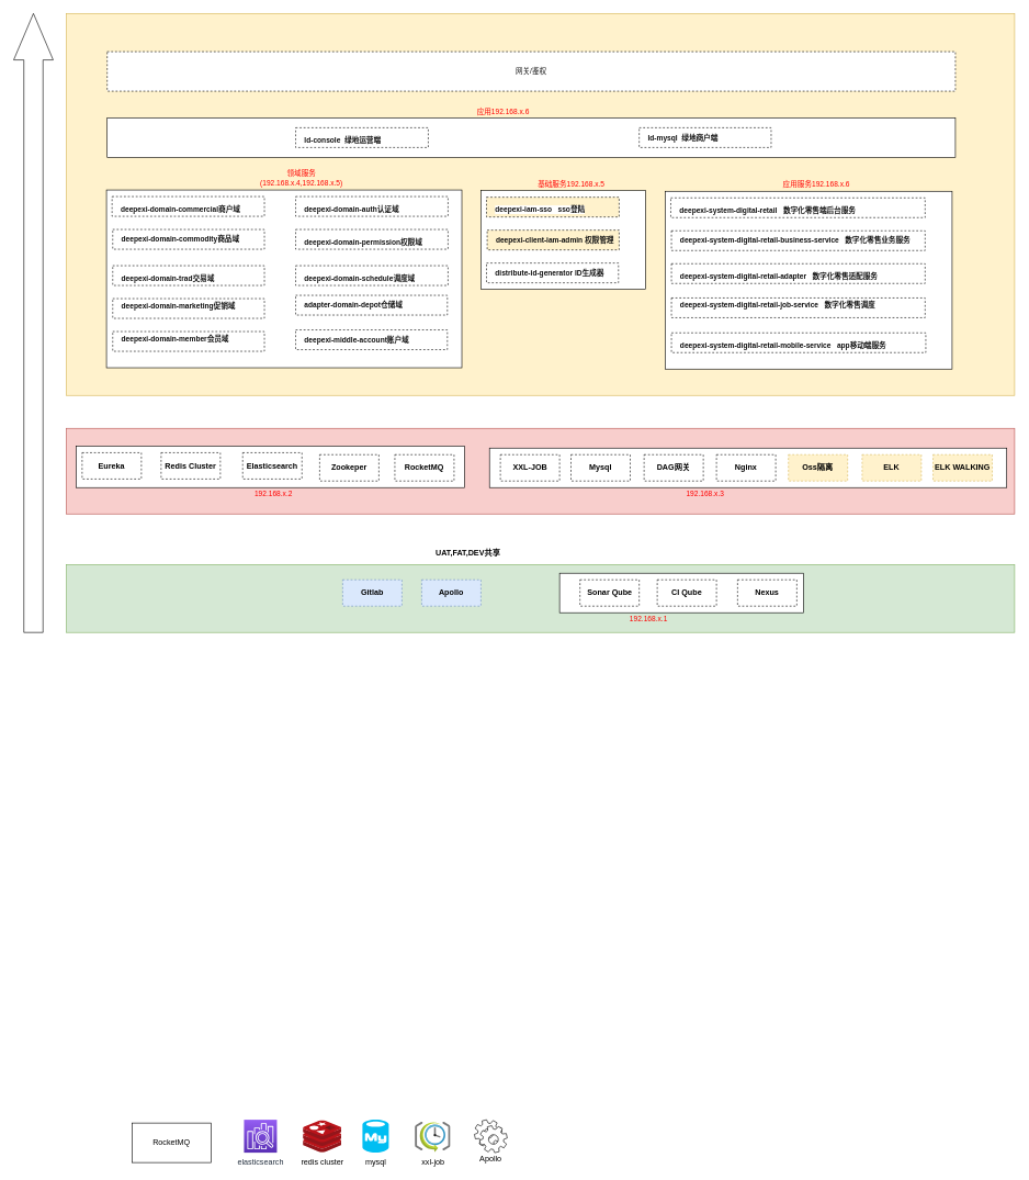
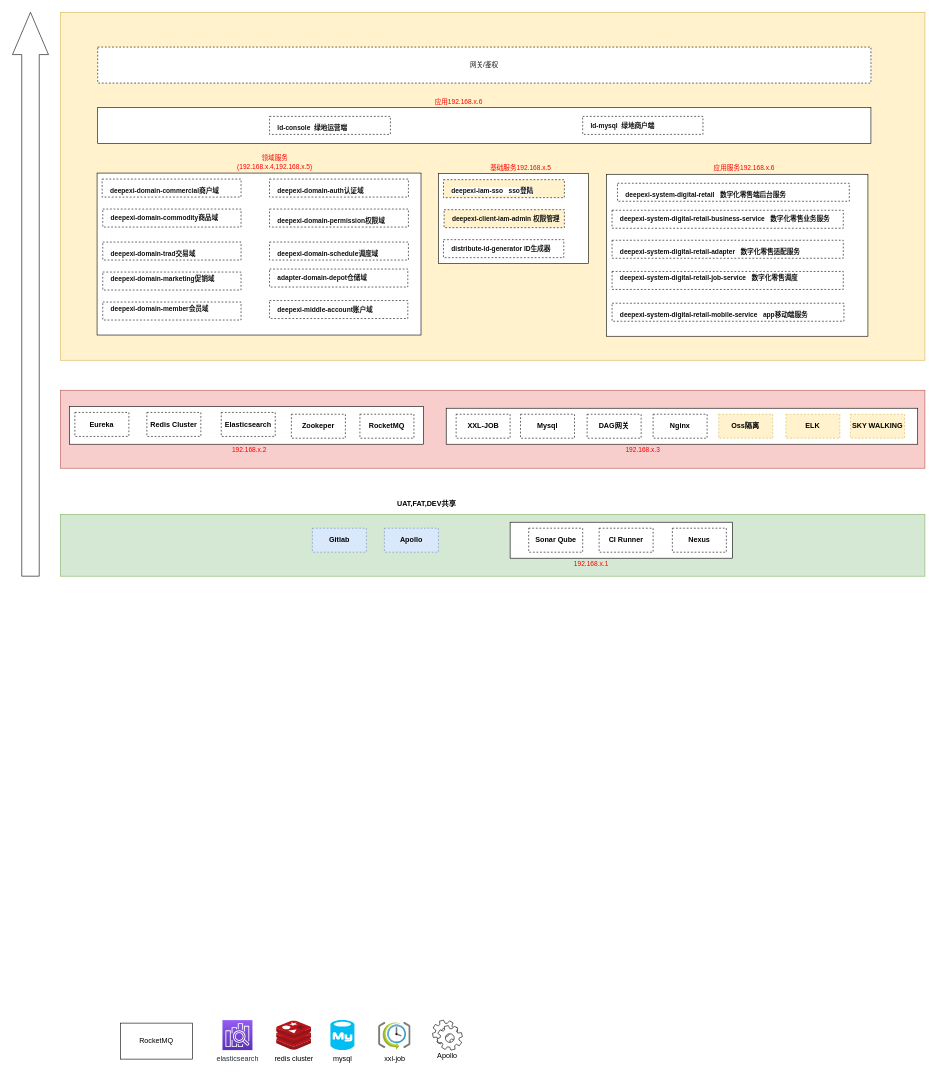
  <mxCell id="0" />
  <mxCell id="1" parent="0" />
  <mxCell id="2" value="" style="rounded=0;whiteSpace=wrap;html=1;fontStyle=1;align=center;fillColor=#d5e8d4;strokeColor=#82b366;" parent="1" vertex="1"><mxGeometry x="100" y="857" width="1441" height="103" as="geometry" /></mxCell>
  <mxCell id="3" value="" style="rounded=0;whiteSpace=wrap;html=1;fontSize=11;fontColor=#0F0F0F;align=center;" parent="1" vertex="1"><mxGeometry x="849.54" y="870" width="370.46" height="60" as="geometry" /></mxCell>
  <mxCell id="4" value="" style="rounded=0;whiteSpace=wrap;html=1;fontStyle=1;fillColor=#f8cecc;strokeColor=#b85450;" parent="1" vertex="1"><mxGeometry x="100" y="650" width="1441" height="130" as="geometry" /></mxCell>
  <mxCell id="5" value="" style="rounded=0;whiteSpace=wrap;html=1;fontSize=11;fontColor=#0F0F0F;align=center;" parent="1" vertex="1"><mxGeometry x="743" y="680" width="786" height="60" as="geometry" /></mxCell>
  <mxCell id="6" value="" style="rounded=0;whiteSpace=wrap;html=1;fontSize=11;fontColor=#0F0F0F;align=center;" parent="1" vertex="1"><mxGeometry x="115" y="677" width="590" height="63" as="geometry" /></mxCell>
  <mxCell id="7" value="" style="rounded=0;whiteSpace=wrap;html=1;fontSize=11;align=left;fillColor=#fff2cc;strokeColor=#d6b656;" parent="1" vertex="1"><mxGeometry x="100" y="20" width="1441" height="580" as="geometry" /></mxCell>
  <mxCell id="8" value="elasticsearch" style="outlineConnect=0;fontColor=#232F3E;gradientColor=#945DF2;gradientDirection=north;fillColor=#5A30B5;strokeColor=#ffffff;dashed=0;verticalLabelPosition=bottom;verticalAlign=top;align=center;html=1;fontSize=12;fontStyle=0;aspect=fixed;shape=mxgraph.aws4.resourceIcon;resIcon=mxgraph.aws4.elasticsearch_service;" parent="1" vertex="1"><mxGeometry x="370" y="1700" width="50" height="50" as="geometry" /></mxCell>
  <mxCell id="9" value="redis cluster" style="aspect=fixed;html=1;points=[];align=center;image;fontSize=12;image=img/lib/mscae/Cache_Redis_Product.svg;" parent="1" vertex="1"><mxGeometry x="460" y="1701" width="58.33" height="49" as="geometry" /></mxCell>
  <mxCell id="10" value="mysql" style="verticalLabelPosition=bottom;html=1;verticalAlign=top;align=center;strokeColor=none;fillColor=#00BEF2;shape=mxgraph.azure.mysql_database;" parent="1" vertex="1"><mxGeometry x="550" y="1700" width="40" height="50" as="geometry" /></mxCell>
  <mxCell id="11" value="xxl-job" style="aspect=fixed;html=1;points=[];align=center;image;fontSize=12;image=img/lib/mscae/SchedulerJobCollection.svg;" parent="1" vertex="1"><mxGeometry x="630" y="1703.5" width="54.07" height="46.5" as="geometry" /></mxCell>
  <mxCell id="12" value="" style="group" parent="1" vertex="1" connectable="0"><mxGeometry x="720" y="1700" width="50" height="70" as="geometry" /></mxCell>
  <mxCell id="13" value="" style="shape=mxgraph.bpmn.service_task;html=1;outlineConnect=0;" parent="12" vertex="1"><mxGeometry width="50" height="50" as="geometry" /></mxCell>
  <mxCell id="14" value="Apollo" style="text;html=1;strokeColor=none;fillColor=none;align=center;verticalAlign=middle;whiteSpace=wrap;rounded=0;" parent="12" vertex="1"><mxGeometry x="5" y="50" width="40" height="20" as="geometry" /></mxCell>
  <mxCell id="15" value="RocketMQ" style="rounded=0;whiteSpace=wrap;html=1;" parent="1" vertex="1"><mxGeometry x="200" y="1705" width="120" height="60" as="geometry" /></mxCell>
  <mxCell id="16" value="Eureka" style="rounded=0;whiteSpace=wrap;html=1;spacing=2;spacingTop=0;dashed=1;fontStyle=1" parent="1" vertex="1"><mxGeometry x="124" y="687" width="90" height="40" as="geometry" /></mxCell>
  <mxCell id="17" value="Redis Cluster" style="rounded=0;whiteSpace=wrap;html=1;spacing=2;spacingTop=0;dashed=1;fontStyle=1" parent="1" vertex="1"><mxGeometry x="244" y="687" width="90" height="40" as="geometry" /></mxCell>
  <mxCell id="18" value="Elasticsearch" style="rounded=0;whiteSpace=wrap;html=1;spacing=2;spacingTop=0;dashed=1;fontStyle=1" parent="1" vertex="1"><mxGeometry x="368" y="687" width="90" height="40" as="geometry" /></mxCell>
  <mxCell id="19" value="Mysql" style="rounded=0;whiteSpace=wrap;html=1;spacing=2;spacingTop=0;dashed=1;fontStyle=1" parent="1" vertex="1"><mxGeometry x="866.86" y="690" width="90" height="40" as="geometry" /></mxCell>
  <mxCell id="20" value="RocketMQ" style="rounded=0;whiteSpace=wrap;html=1;spacing=2;spacingTop=0;dashed=1;fontStyle=1" parent="1" vertex="1"><mxGeometry x="599.18" y="690" width="90" height="40" as="geometry" /></mxCell>
  <mxCell id="21" value="Apollo" style="rounded=0;whiteSpace=wrap;html=1;fillColor=#dae8fc;strokeColor=#6c8ebf;spacing=2;spacingTop=0;dashed=1;fontStyle=1" parent="1" vertex="1"><mxGeometry x="640" y="880" width="90" height="40" as="geometry" /></mxCell>
  <mxCell id="22" value="XXL-JOB" style="rounded=0;whiteSpace=wrap;html=1;spacing=2;spacingTop=0;dashed=1;fontStyle=1" parent="1" vertex="1"><mxGeometry x="759.54" y="690" width="90" height="40" as="geometry" /></mxCell>
  <mxCell id="23" value="Nginx" style="rounded=0;whiteSpace=wrap;html=1;spacing=2;spacingTop=0;dashed=1;fontStyle=1" parent="1" vertex="1"><mxGeometry x="1087.93" y="690" width="90" height="40" as="geometry" /></mxCell>
  <mxCell id="24" value="DAG网关" style="rounded=0;whiteSpace=wrap;html=1;spacing=2;spacingTop=0;dashed=1;fontStyle=1" parent="1" vertex="1"><mxGeometry x="977.93" y="690" width="90" height="40" as="geometry" /></mxCell>
  <mxCell id="25" value="Gitlab" style="rounded=0;whiteSpace=wrap;html=1;fillColor=#dae8fc;strokeColor=#6c8ebf;spacing=2;spacingTop=0;dashed=1;fontStyle=1" parent="1" vertex="1"><mxGeometry x="519.93" y="880" width="90" height="40" as="geometry" /></mxCell>
- <mxCell id="26" value="CI Qube" style="rounded=0;whiteSpace=wrap;html=1;spacing=2;spacingTop=0;dashed=1;fontStyle=1" parent="1" vertex="1"><mxGeometry x="997.93" y="880" width="90" height="40" as="geometry" /></mxCell>
+ <mxCell id="26" value="CI Runner" style="rounded=0;whiteSpace=wrap;html=1;spacing=2;spacingTop=0;dashed=1;fontStyle=1" parent="1" vertex="1"><mxGeometry x="997.93" y="880" width="90" height="40" as="geometry" /></mxCell>
  <mxCell id="27" value="Sonar Qube" style="rounded=0;whiteSpace=wrap;html=1;spacing=2;spacingTop=0;dashed=1;fontStyle=1" parent="1" vertex="1"><mxGeometry x="880.5" y="880" width="90" height="40" as="geometry" /></mxCell>
  <mxCell id="28" value="Zookeper" style="rounded=0;whiteSpace=wrap;html=1;spacing=2;spacingTop=0;dashed=1;fontStyle=1" parent="1" vertex="1"><mxGeometry x="484.93" y="690" width="90" height="40" as="geometry" /></mxCell>
  <mxCell id="29" value="UAT,FAT,DEV共享" style="text;html=1;strokeColor=none;fillColor=none;align=center;verticalAlign=middle;whiteSpace=wrap;rounded=0;fontStyle=1" parent="1" vertex="1"><mxGeometry x="640" y="830" width="141" height="20" as="geometry" /></mxCell>
  <mxCell id="30" value="" style="rounded=0;whiteSpace=wrap;html=1;fontSize=11;fontColor=#0F0F0F;align=left;spacingTop=0;spacing=2;spacingBottom=0;" parent="1" vertex="1"><mxGeometry x="161" y="288" width="540" height="270" as="geometry" /></mxCell>
  <mxCell id="31" value="&lt;h2 class=&quot;d-flex prepend-top-8&quot; style=&quot;box-sizing: border-box; margin-top: 8px; margin-bottom: 0px; line-height: 1.2; background-color: rgb(255, 255, 255); display: flex; font-size: 11px;&quot;&gt;&lt;span style=&quot;font-size: 11px;&quot;&gt;deepexi-domain-trad交易域&lt;/span&gt;&lt;br style=&quot;font-size: 11px;&quot;&gt;&lt;/h2&gt;" style="rounded=0;whiteSpace=wrap;html=1;dashed=1;fontSize=11;fontColor=#0F0F0F;fontStyle=1;align=left;spacingLeft=11;spacingTop=0;spacing=2;spacingBottom=0;" parent="1" vertex="1"><mxGeometry x="170.5" y="403" width="230.5" height="30" as="geometry" /></mxCell>
  <mxCell id="32" value="deepexi-domain-marketing促销域&lt;h2 class=&quot;d-flex prepend-top-8&quot; style=&quot;box-sizing: border-box; margin-top: 8px; margin-bottom: 0px; line-height: 1.2; background-color: rgb(255, 255, 255); display: flex; font-size: 11px;&quot;&gt;&lt;/h2&gt;" style="rounded=0;whiteSpace=wrap;html=1;dashed=1;fontSize=11;fontColor=#0F0F0F;fontStyle=1;align=left;spacingLeft=11;spacingTop=0;spacing=2;spacingBottom=0;" parent="1" vertex="1"><mxGeometry x="170.5" y="453" width="230.5" height="30" as="geometry" /></mxCell>
  <mxCell id="33" value="deepexi-domain-member会员域&lt;h2 class=&quot;d-flex prepend-top-8&quot; style=&quot;box-sizing: border-box; margin-top: 8px; margin-bottom: 0px; line-height: 1.2; background-color: rgb(255, 255, 255); display: flex; font-size: 11px;&quot;&gt;&lt;/h2&gt;" style="rounded=0;whiteSpace=wrap;html=1;dashed=1;fontSize=11;fontColor=#0F0F0F;fontStyle=1;align=left;spacingLeft=11;spacingTop=0;spacing=2;spacingBottom=0;" parent="1" vertex="1"><mxGeometry x="170.5" y="503" width="230.5" height="30" as="geometry" /></mxCell>
  <mxCell id="34" value="deepexi-middle-account账户域" style="rounded=0;whiteSpace=wrap;html=1;dashed=1;fontSize=11;fontColor=#0F0F0F;fontStyle=1;align=left;spacingLeft=11;spacingTop=0;spacing=2;spacingBottom=0;" parent="1" vertex="1"><mxGeometry x="448.5" y="500.5" width="230.5" height="30" as="geometry" /></mxCell>
  <mxCell id="35" value="&lt;div style=&quot;font-size: 11px;&quot;&gt;&lt;span style=&quot;background-color: rgb(255, 255, 255); font-size: 11px;&quot;&gt;&lt;span style=&quot;font-size: 11px;&quot;&gt;adapter-domain-depot仓储域&lt;/span&gt;&lt;/span&gt;&lt;/div&gt;" style="rounded=0;whiteSpace=wrap;html=1;dashed=1;fontSize=11;fontColor=#0F0F0F;fontStyle=1;align=left;spacingLeft=11;spacingTop=0;spacing=2;spacingBottom=0;" parent="1" vertex="1"><mxGeometry x="448.5" y="448" width="230.5" height="30" as="geometry" /></mxCell>
  <mxCell id="36" value="&lt;h2 class=&quot;d-flex prepend-top-8&quot; style=&quot;box-sizing: border-box; margin-top: 8px; margin-bottom: 0px; line-height: 1.2; background-color: rgb(255, 255, 255); display: flex; font-size: 11px;&quot;&gt;&lt;span style=&quot;font-size: 11px;&quot;&gt;deepexi-domain-commercial商户域&lt;/span&gt;&lt;br style=&quot;font-size: 11px;&quot;&gt;&lt;/h2&gt;" style="rounded=0;whiteSpace=wrap;html=1;dashed=1;fontSize=11;fontColor=#0F0F0F;fontStyle=1;align=left;spacingLeft=11;spacingTop=0;spacing=2;spacingBottom=0;" parent="1" vertex="1"><mxGeometry x="169.5" y="298" width="231.5" height="30" as="geometry" /></mxCell>
  <mxCell id="37" value="&lt;span style=&quot;background-color: rgb(255, 255, 255); font-size: 11px;&quot;&gt;deepexi-domain-commodity商品域&lt;/span&gt;" style="rounded=0;whiteSpace=wrap;html=1;dashed=1;fontSize=11;fontColor=#0F0F0F;fontStyle=1;align=left;spacingLeft=11;spacingTop=0;spacing=2;spacingBottom=0;" parent="1" vertex="1"><mxGeometry x="170.5" y="348" width="230.5" height="30" as="geometry" /></mxCell>
  <mxCell id="38" value="&lt;h2 class=&quot;d-flex prepend-top-8&quot; style=&quot;box-sizing: border-box; margin-top: 8px; margin-bottom: 0px; line-height: 1.2; background-color: rgb(255, 255, 255); display: flex; font-size: 11px;&quot;&gt;&lt;span style=&quot;font-size: 11px;&quot;&gt;deepexi-domain-auth&lt;/span&gt;认证域&lt;/h2&gt;" style="rounded=0;whiteSpace=wrap;html=1;dashed=1;fontSize=11;fontColor=#0F0F0F;fontStyle=1;align=left;spacingLeft=11;spacingTop=0;spacing=2;spacingBottom=0;" parent="1" vertex="1"><mxGeometry x="448.5" y="298" width="231.5" height="30" as="geometry" /></mxCell>
  <mxCell id="39" value="&lt;h2 class=&quot;d-flex prepend-top-8&quot; style=&quot;box-sizing: border-box; margin-top: 8px; margin-bottom: 0px; line-height: 1.2; background-color: rgb(255, 255, 255); display: flex; font-size: 11px;&quot;&gt;&lt;span style=&quot;font-size: 11px;&quot;&gt;deepexi-domain-permission&lt;/span&gt;权限域&lt;/h2&gt;" style="rounded=0;whiteSpace=wrap;html=1;dashed=1;fontSize=11;fontColor=#0F0F0F;fontStyle=1;align=left;spacingLeft=11;spacingTop=0;spacing=2;spacingBottom=0;" parent="1" vertex="1"><mxGeometry x="448.5" y="348" width="231.5" height="30" as="geometry" /></mxCell>
  <mxCell id="40" value="&lt;h2 class=&quot;d-flex prepend-top-8&quot; style=&quot;box-sizing: border-box; margin-top: 8px; margin-bottom: 0px; line-height: 1.2; background-color: rgb(255, 255, 255); display: flex; font-size: 11px;&quot;&gt;&lt;span style=&quot;font-size: 11px;&quot;&gt;deepexi-domain-schedule&lt;/span&gt;调度域&lt;/h2&gt;" style="rounded=0;whiteSpace=wrap;html=1;dashed=1;fontSize=11;fontColor=#0F0F0F;fontStyle=1;align=left;spacingLeft=11;spacingTop=0;spacing=2;spacingBottom=0;" parent="1" vertex="1"><mxGeometry x="448.5" y="403" width="231.5" height="30" as="geometry" /></mxCell>
  <mxCell id="41" value="领域服务(192.168.x.4,192.168.x.5)" style="text;html=1;strokeColor=none;fillColor=none;align=center;verticalAlign=middle;whiteSpace=wrap;rounded=0;dashed=1;fontSize=11;fontColor=#FF0000;" parent="1" vertex="1"><mxGeometry x="374.93" y="260" width="165.07" height="20" as="geometry" /></mxCell>
  <mxCell id="42" value="" style="rounded=0;whiteSpace=wrap;html=1;fontSize=11;fontColor=#0F0F0F;align=left;spacingTop=0;spacing=2;spacingBottom=0;" parent="1" vertex="1"><mxGeometry x="162.07" y="178.5" width="1288.93" height="60" as="geometry" /></mxCell>
  <mxCell id="43" value="&lt;h2 class=&quot;d-flex prepend-top-8&quot; style=&quot;box-sizing: border-box ; margin-top: 8px ; margin-bottom: 0px ; line-height: 1.2 ; background-color: rgb(255 , 255 , 255) ; display: flex&quot;&gt;&lt;span style=&quot;font-size: 11px&quot;&gt;ld-console&amp;nbsp; 绿地运营端&lt;br&gt;&lt;/span&gt;&lt;/h2&gt;" style="rounded=0;whiteSpace=wrap;html=1;dashed=1;fontSize=11;fontColor=#0F0F0F;fontStyle=1;align=left;spacingLeft=11;spacingTop=0;spacing=2;spacingBottom=0;" parent="1" vertex="1"><mxGeometry x="448.5" y="193.5" width="201.5" height="30" as="geometry" /></mxCell>
  <mxCell id="44" value="ld-mysql&amp;nbsp; 绿地商户端" style="rounded=0;whiteSpace=wrap;html=1;dashed=1;fontSize=11;fontColor=#0F0F0F;fontStyle=1;align=left;spacingLeft=11;spacingTop=0;spacing=2;spacingBottom=0;" parent="1" vertex="1"><mxGeometry x="970.5" y="193.5" width="200.5" height="30" as="geometry" /></mxCell>
  <mxCell id="45" value="网关/鉴权" style="rounded=0;whiteSpace=wrap;html=1;dashed=1;fontSize=11;fontColor=#0F0F0F;align=center;" parent="1" vertex="1"><mxGeometry x="162.07" y="78" width="1288.93" height="60" as="geometry" /></mxCell>
  <mxCell id="46" value="Oss隔离" style="rounded=0;whiteSpace=wrap;html=1;spacing=2;spacingTop=0;dashed=1;fontStyle=1;fillColor=#fff2cc;strokeColor=#d6b656;" parent="1" vertex="1"><mxGeometry x="1197.25" y="690" width="90" height="40" as="geometry" /></mxCell>
  <mxCell id="47" value="ELK" style="rounded=0;whiteSpace=wrap;html=1;spacing=2;spacingTop=0;dashed=1;fontStyle=1;fillColor=#fff2cc;strokeColor=#d6b656;" parent="1" vertex="1"><mxGeometry x="1309.25" y="690" width="90" height="40" as="geometry" /></mxCell>
- <mxCell id="48" value="ELK WALKING" style="rounded=0;whiteSpace=wrap;html=1;spacing=2;spacingTop=0;dashed=1;fontStyle=1;fillColor=#fff2cc;strokeColor=#d6b656;" parent="1" vertex="1"><mxGeometry x="1417" y="690" width="90" height="40" as="geometry" /></mxCell>
+ <mxCell id="48" value="SKY WALKING" style="rounded=0;whiteSpace=wrap;html=1;spacing=2;spacingTop=0;dashed=1;fontStyle=1;fillColor=#fff2cc;strokeColor=#d6b656;" parent="1" vertex="1"><mxGeometry x="1417" y="690" width="90" height="40" as="geometry" /></mxCell>
  <mxCell id="49" value="" style="shape=singleArrow;direction=north;whiteSpace=wrap;html=1;fontSize=11;fontColor=#0F0F0F;align=center;arrowWidth=0.486;arrowSize=0.075;" parent="1" vertex="1"><mxGeometry x="20" y="20" width="60" height="940" as="geometry" /></mxCell>
  <mxCell id="50" value="192.168.x.1" style="text;html=1;strokeColor=none;fillColor=none;align=center;verticalAlign=middle;whiteSpace=wrap;rounded=0;fontSize=11;fontColor=#FF0000;" parent="1" vertex="1"><mxGeometry x="950" y="930" width="70" height="20" as="geometry" /></mxCell>
  <mxCell id="51" value="192.168.x.2" style="text;html=1;strokeColor=none;fillColor=none;align=center;verticalAlign=middle;whiteSpace=wrap;rounded=0;fontSize=11;fontColor=#FF0000;" parent="1" vertex="1"><mxGeometry x="320" y="740" width="190" height="20" as="geometry" /></mxCell>
  <mxCell id="52" value="192.168.x.3" style="text;html=1;strokeColor=none;fillColor=none;align=center;verticalAlign=middle;whiteSpace=wrap;rounded=0;fontSize=11;fontColor=#FF0000;" parent="1" vertex="1"><mxGeometry x="1051" y="740" width="40" height="20" as="geometry" /></mxCell>
  <mxCell id="53" value="" style="group" parent="1" vertex="1" connectable="0"><mxGeometry x="1010" y="270" width="436" height="290" as="geometry" /></mxCell>
  <mxCell id="54" value="" style="group" parent="53" vertex="1" connectable="0"><mxGeometry width="436" height="290" as="geometry" /></mxCell>
  <mxCell id="55" value="" style="rounded=0;whiteSpace=wrap;html=1;fontSize=11;fontColor=#0F0F0F;align=left;spacingTop=0;spacing=2;spacingBottom=0;" parent="54" vertex="1"><mxGeometry y="20" width="436" height="270" as="geometry" /></mxCell>
  <mxCell id="56" value="&lt;h2 class=&quot;d-flex prepend-top-8&quot; style=&quot;box-sizing: border-box ; margin-top: 8px ; margin-bottom: 0px ; line-height: 1.2 ; background-color: rgb(255 , 255 , 255) ; display: flex ; font-size: 11px&quot;&gt;&lt;span style=&quot;font-size: 11px&quot;&gt;deepexi-system-digital-retail-adapter&lt;/span&gt;&amp;nbsp; &amp;nbsp;数字化零售适配服务&lt;/h2&gt;" style="rounded=0;whiteSpace=wrap;html=1;dashed=1;fontSize=11;fontColor=#0F0F0F;fontStyle=1;align=left;spacingLeft=11;spacingTop=0;spacing=2;spacingBottom=0;" parent="54" vertex="1"><mxGeometry x="9.5" y="130" width="385.43" height="30" as="geometry" /></mxCell>
  <mxCell id="57" value="deepexi-system-digital-retail-job-service&amp;nbsp; &amp;nbsp;数字化零售调度&lt;h2 class=&quot;d-flex prepend-top-8&quot; style=&quot;box-sizing: border-box ; margin-top: 8px ; margin-bottom: 0px ; line-height: 1.2 ; background-color: rgb(255 , 255 , 255) ; display: flex ; font-size: 11px&quot;&gt;&lt;/h2&gt;" style="rounded=0;whiteSpace=wrap;html=1;dashed=1;fontSize=11;fontColor=#0F0F0F;fontStyle=1;align=left;spacingLeft=11;spacingTop=0;spacing=2;spacingBottom=0;" parent="54" vertex="1"><mxGeometry x="9.5" y="182" width="385.43" height="30" as="geometry" /></mxCell>
- <mxCell id="58" value="&lt;h2 class=&quot;d-flex prepend-top-8&quot; style=&quot;box-sizing: border-box ; margin-top: 8px ; margin-bottom: 0px ; line-height: 1.2 ; background-color: rgb(255 , 255 , 255) ; display: flex ; font-size: 11px&quot;&gt;&lt;span style=&quot;font-size: 11px&quot;&gt;deepexi-system-digital-retail&lt;/span&gt;&amp;nbsp; &amp;nbsp;数字化零售端后台服务&lt;/h2&gt;" style="rounded=0;whiteSpace=wrap;html=1;dashed=1;fontSize=11;fontColor=#0F0F0F;fontStyle=1;align=left;spacingLeft=11;spacingTop=0;spacing=2;spacingBottom=0;" parent="54" vertex="1"><mxGeometry x="8.5" y="30" width="386.43" height="30" as="geometry" /></mxCell>
+ <mxCell id="58" value="&lt;h2 class=&quot;d-flex prepend-top-8&quot; style=&quot;box-sizing: border-box ; margin-top: 8px ; margin-bottom: 0px ; line-height: 1.2 ; background-color: rgb(255 , 255 , 255) ; display: flex ; font-size: 11px&quot;&gt;&lt;span style=&quot;font-size: 11px&quot;&gt;deepexi-system-digital-retail&lt;/span&gt;&amp;nbsp; &amp;nbsp;数字化零售端后台服务&lt;/h2&gt;" style="rounded=0;whiteSpace=wrap;html=1;dashed=1;fontSize=11;fontColor=#0F0F0F;fontStyle=1;align=left;spacingLeft=11;spacingTop=0;spacing=2;spacingBottom=0;" parent="54" vertex="1"><mxGeometry x="18.5" y="35" width="386.43" height="30" as="geometry" /></mxCell>
  <mxCell id="59" value="deepexi-system-digital-retail-business-service&amp;nbsp; &amp;nbsp;数字化零售业务服务" style="rounded=0;whiteSpace=wrap;html=1;dashed=1;fontSize=11;fontColor=#0F0F0F;fontStyle=1;align=left;spacingLeft=11;spacingTop=0;spacing=2;spacingBottom=0;" parent="54" vertex="1"><mxGeometry x="9.5" y="80" width="385.43" height="30" as="geometry" /></mxCell>
  <mxCell id="60" value="应用服务192.168.x.6" style="text;html=1;strokeColor=none;fillColor=none;align=center;verticalAlign=middle;whiteSpace=wrap;rounded=0;dashed=1;fontSize=11;fontColor=#FF0000;" parent="54" vertex="1"><mxGeometry x="154.93" width="150.07" height="20" as="geometry" /></mxCell>
  <mxCell id="61" value="&lt;h2 class=&quot;d-flex prepend-top-8&quot; style=&quot;box-sizing: border-box ; margin-top: 8px ; margin-bottom: 0px ; line-height: 1.2 ; background-color: rgb(255 , 255 , 255) ; display: flex&quot;&gt;&lt;span style=&quot;font-size: 11px&quot;&gt;deepexi-system-digital-retail-mobile-service&amp;nbsp; &amp;nbsp;app移动端服务&lt;br&gt;&lt;/span&gt;&lt;/h2&gt;" style="rounded=0;whiteSpace=wrap;html=1;dashed=1;fontSize=11;fontColor=#0F0F0F;fontStyle=1;align=left;spacingLeft=11;spacingTop=0;spacing=2;spacingBottom=0;" parent="54" vertex="1"><mxGeometry x="9.5" y="235" width="386.5" height="30" as="geometry" /></mxCell>
  <mxCell id="62" value="" style="group;fontColor=#FF0000;" parent="1" vertex="1" connectable="0"><mxGeometry x="730" y="269" width="250" height="170" as="geometry" /></mxCell>
  <mxCell id="63" value="" style="rounded=0;whiteSpace=wrap;html=1;fontSize=11;fontColor=#0F0F0F;align=left;spacingTop=0;spacing=2;spacingBottom=0;" parent="62" vertex="1"><mxGeometry y="20" width="250" height="150" as="geometry" /></mxCell>
  <mxCell id="64" value="&lt;h2 class=&quot;d-flex prepend-top-8&quot; style=&quot;box-sizing: border-box ; margin-top: 8px ; margin-bottom: 0px ; line-height: 1.2 ; background-color: rgb(255 , 255 , 255) ; display: flex&quot;&gt;&lt;span style=&quot;font-size: 11px&quot;&gt;deepexi-iam-sso&amp;nbsp; &amp;nbsp;sso登陆&lt;br&gt;&lt;/span&gt;&lt;/h2&gt;" style="rounded=0;whiteSpace=wrap;html=1;dashed=1;fontSize=11;fontColor=#0F0F0F;fontStyle=1;align=left;spacingLeft=11;spacingTop=0;spacing=2;spacingBottom=0;fillColor=#fff2cc;" parent="62" vertex="1"><mxGeometry x="8.5" y="30" width="201.5" height="30" as="geometry" /></mxCell>
  <mxCell id="65" value="deepexi-client-iam-admin 权限管理" style="rounded=0;whiteSpace=wrap;html=1;dashed=1;fontSize=11;fontColor=#0F0F0F;fontStyle=1;align=left;spacingLeft=11;spacingTop=0;spacing=2;spacingBottom=0;fillColor=#fff2cc;" parent="62" vertex="1"><mxGeometry x="9.5" y="80" width="200.5" height="30" as="geometry" /></mxCell>
  <mxCell id="66" value="基础服务192.168.x.5" style="text;html=1;strokeColor=none;fillColor=none;align=center;verticalAlign=middle;whiteSpace=wrap;rounded=0;dashed=1;fontSize=11;fontColor=#FF0000;" parent="62" vertex="1"><mxGeometry x="75" width="125" height="20" as="geometry" /></mxCell>
  <mxCell id="67" value="distribute-id-generator ID生成器" style="rounded=0;whiteSpace=wrap;html=1;dashed=1;fontSize=11;fontColor=#0F0F0F;fontStyle=1;align=left;spacingLeft=11;spacingTop=0;spacing=2;spacingBottom=0;" parent="62" vertex="1"><mxGeometry x="8.5" y="130" width="200.5" height="30" as="geometry" /></mxCell>
  <mxCell id="68" value="应用192.168.x.6" style="text;html=1;strokeColor=none;fillColor=none;align=center;verticalAlign=middle;whiteSpace=wrap;rounded=0;dashed=1;fontSize=11;fontColor=#FF0000;" parent="1" vertex="1"><mxGeometry x="689.18" y="158.5" width="150.07" height="20" as="geometry" /></mxCell>
  <mxCell id="69" value="Nexus" style="rounded=0;whiteSpace=wrap;html=1;spacing=2;spacingTop=0;dashed=1;fontStyle=1" vertex="1" parent="1"><mxGeometry x="1120" y="880" width="90" height="40" as="geometry" /></mxCell>
